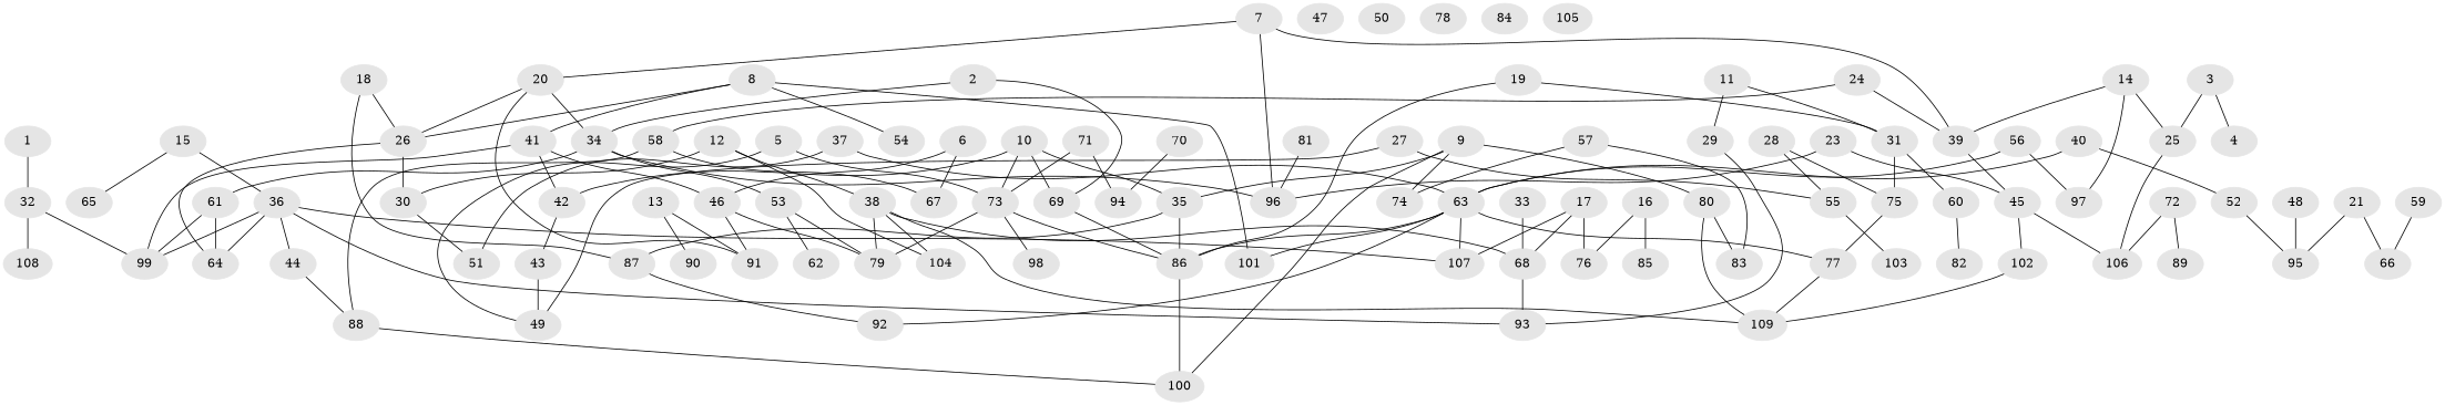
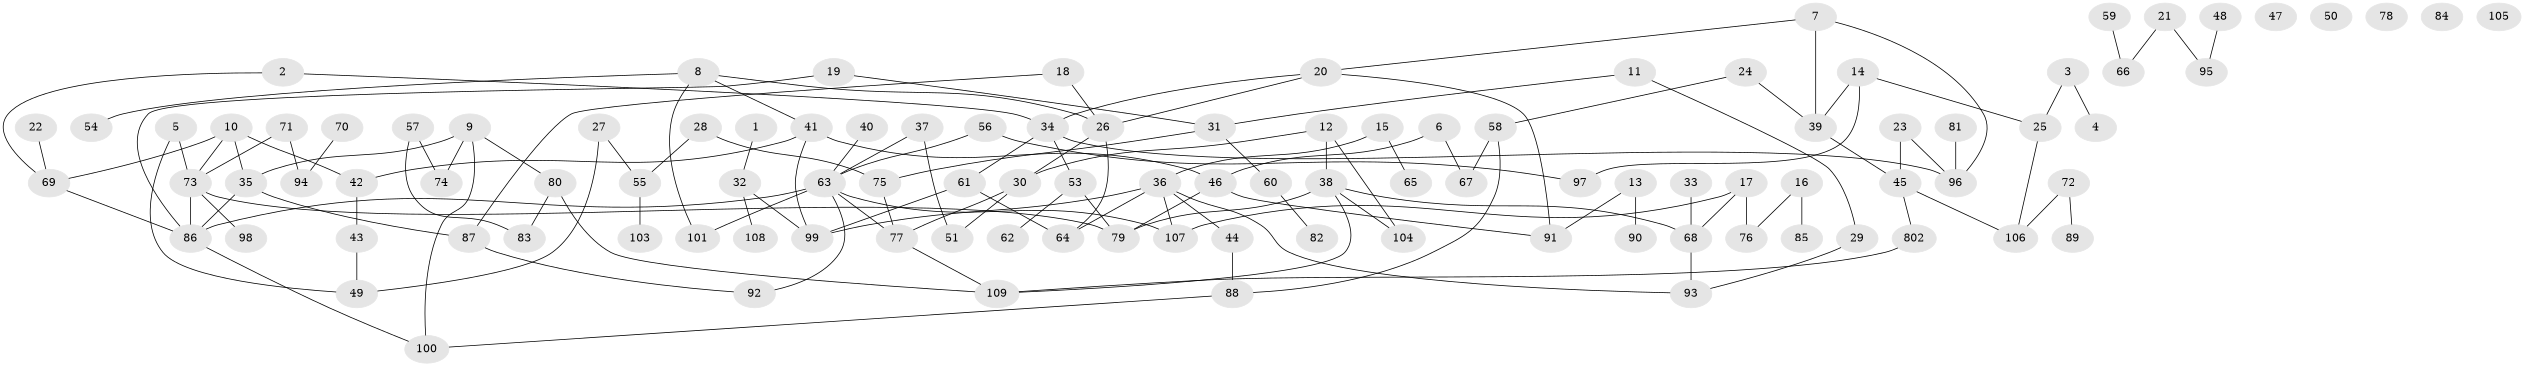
  graph {
    node [color=gray90 style=filled]
    1
    32
    99
    108
    2
    34
    69
    96
    53
    61
    86
    3
    4
    25
    106
    5
    49
    73
    79
    98
    6
    46
    67
    91
    7
    20
    39
    26
    45
    8
    41
    54
    101
    30
    64
    42
    9
    35
    74
    80
    100
    87
    109
    83
    10
    43
    11
    29
    31
    93
    75
    60
    12
    38
    104
    51
    77
    68
    13
    90
    14
    97
    15
    36
    65
    107
    44
    16
    76
    85
    17
    18
    92
    19
    21
    66
    95
+   22
    23
-   102
+   102 [label=802]
    24
    58
    88
    27
    55
    103
    28
    82
    33
    62
    37
    63
    40
-   52
    47
    48
    50
    56
    57
    59
    70
    94
    71
    72
    89
    78
    81
    84
    105
    1 -- 32
    32 -- 99
    32 -- 108
    2 -- 34
    2 -- 69
    34 -- 96
    34 -- 53
    34 -- 61
    69 -- 86
    53 -- 79
    53 -- 62
    61 -- 99
    61 -- 64
    86 -- 100
    3 -- 4
    3 -- 25
    25 -- 106
    5 -- 49
    5 -- 73
    73 -- 86
    73 -- 79
    73 -- 98
    6 -- 46
    6 -- 67
    46 -- 79
    46 -- 91
    7 -- 96
    7 -- 20
    7 -- 39
    20 -- 34
    20 -- 91
    20 -- 26
    39 -- 45
    26 -- 30
    26 -- 64
    45 -- 106
    45 -- 102
    8 -- 26
    8 -- 41
    8 -- 54
    8 -- 101
    41 -- 99
    41 -- 46
    41 -- 42
    30 -- 51
+   30 -- 77
    42 -- 43
    9 -- 35
    9 -- 74
    9 -- 80
    9 -- 100
    35 -- 86
    35 -- 87
    80 -- 109
    80 -- 83
    87 -- 92
    10 -- 69
    10 -- 73
    10 -- 42
    10 -- 35
    43 -- 49
    11 -- 29
    11 -- 31
    29 -- 93
    31 -- 75
    31 -- 60
    75 -- 77
    60 -- 82
    12 -- 30
    12 -- 38
    12 -- 104
    38 -- 79
    38 -- 109
    38 -- 104
    38 -- 68
    77 -- 109
    68 -- 93
    13 -- 91
    13 -- 90
    14 -- 25
    14 -- 39
    14 -- 97
    15 -- 36
    15 -- 65
    36 -- 99
    36 -- 64
    36 -- 93
    36 -- 107
    36 -- 44
    44 -- 88
    16 -- 76
    16 -- 85
    17 -- 68
    17 -- 107
    17 -- 76
    18 -- 26
    18 -- 87
    19 -- 86
    19 -- 31
    21 -- 66
    21 -- 95
+   22 -- 69
    23 -- 96
    23 -- 45
    102 -- 109
    24 -- 39
    24 -- 58
    58 -- 67
    58 -- 88
    88 -- 100
    27 -- 49
    27 -- 55
    55 -- 103
    28 -- 75
    28 -- 55
    33 -- 68
    37 -- 51
    37 -- 63
    63 -- 86
    63 -- 101
    63 -- 77
    63 -- 107
    63 -- 92
    40 -- 63
-   40 -- 52
-   52 -- 95
    48 -- 95
    56 -- 97
    56 -- 63
    57 -- 74
    57 -- 83
    59 -- 66
    70 -- 94
    71 -- 73
    71 -- 94
    72 -- 106
    72 -- 89
    81 -- 96
  }
